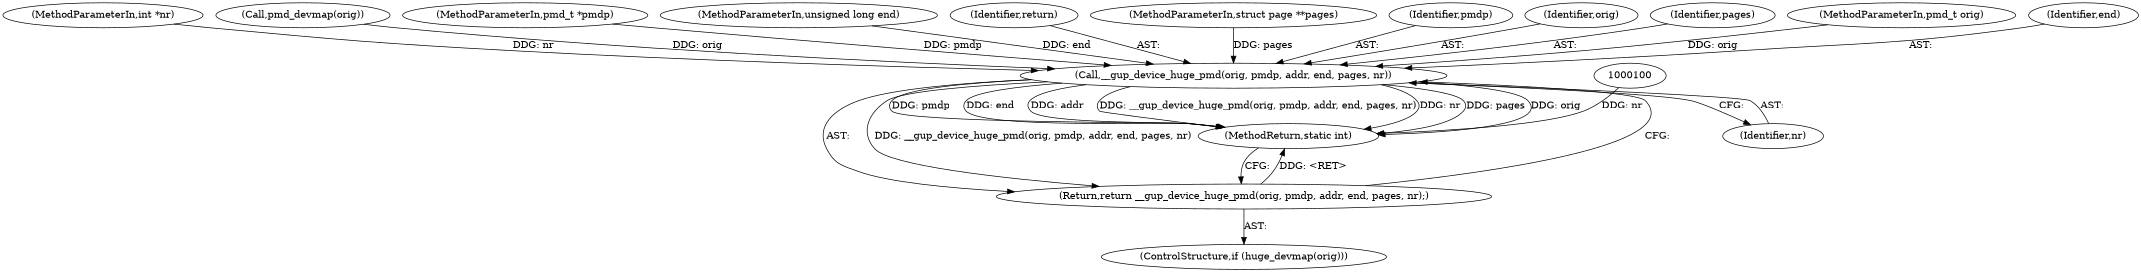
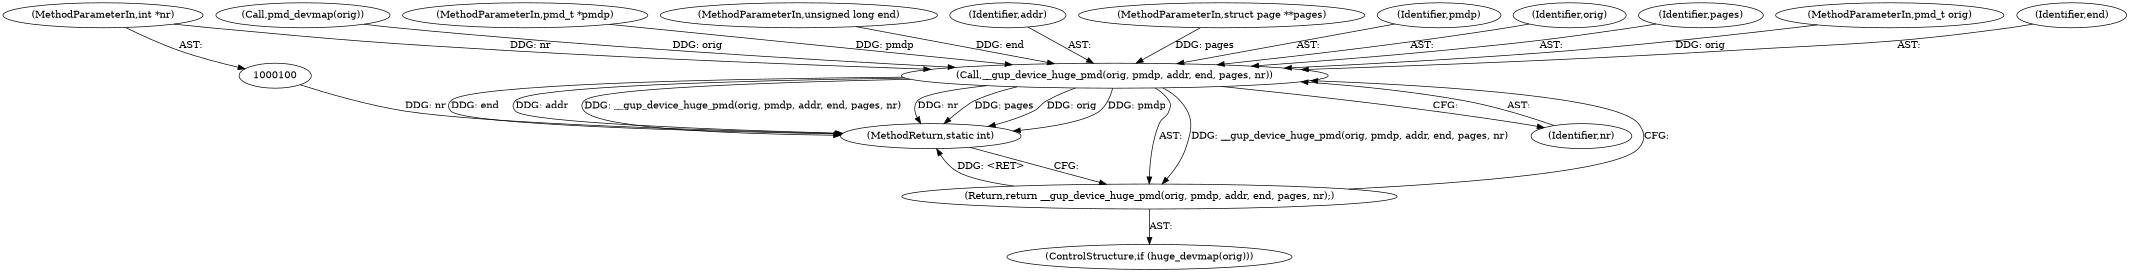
  digraph {
    n1 [label="(MethodParameterIn,int *nr)"]
    n2 [label="(Call,__gup_device_huge_pmd(orig, pmdp, addr, end, pages, nr))"]
    1000100
    n4 [label="(MethodReturn,static int)"]
    n5 [label="(Return,return __gup_device_huge_pmd(orig, pmdp, addr, end, pages, nr);)"]
    n6 [label="(Identifier,nr)"]
    n7 [label="(ControlStructure,if (huge_devmap(orig)))"]
    n8 [label="(Call,pmd_devmap(orig))"]
    n9 [label="(MethodParameterIn,pmd_t *pmdp)"]
    n10 [label="(MethodParameterIn,unsigned long end)"]
-   n11 [label="(Identifier,return)"]
+   n11 [label="(Identifier,addr)"]
    n12 [label="(MethodParameterIn,struct page **pages)"]
    n13 [label="(Identifier,pmdp)"]
    n14 [label="(Identifier,orig)"]
    n15 [label="(Identifier,pages)"]
    n16 [label="(MethodParameterIn,pmd_t orig)"]
    n17 [label="(Identifier,end)"]
    n1 -> n2 [label="DDG: nr"]
+   n1 -> 1000100 [label="AST: "]
    n2 -> n4 [label="DDG: pmdp"]
    n2 -> n4 [label="DDG: end"]
    n2 -> n4 [label="DDG: addr"]
    n2 -> n4 [label="DDG: __gup_device_huge_pmd(orig, pmdp, addr, end, pages, nr)"]
    n2 -> n4 [label="DDG: nr"]
    n2 -> n4 [label="DDG: pages"]
    n2 -> n4 [label="DDG: orig"]
    n2 -> n5 [label="AST: "]
    n2 -> n5 [label="DDG: __gup_device_huge_pmd(orig, pmdp, addr, end, pages, nr)"]
    n2 -> n6 [label="CFG: "]
    1000100 -> n4 [label="DDG: nr"]
    n4 -> n5 [label="CFG: "]
    n5 -> n2 [label="CFG: "]
    n5 -> n4 [label="DDG: <RET>"]
    n5 -> n7 [label="AST: "]
    n6 -> n2 [label="AST: "]
    n8 -> n2 [label="DDG: orig"]
    n9 -> n2 [label="DDG: pmdp"]
    n10 -> n2 [label="DDG: end"]
    n11 -> n2 [label="AST: "]
    n12 -> n2 [label="DDG: pages"]
    n13 -> n2 [label="AST: "]
    n14 -> n2 [label="AST: "]
    n15 -> n2 [label="AST: "]
    n16 -> n2 [label="DDG: orig"]
    n17 -> n2 [label="AST: "]
  }
